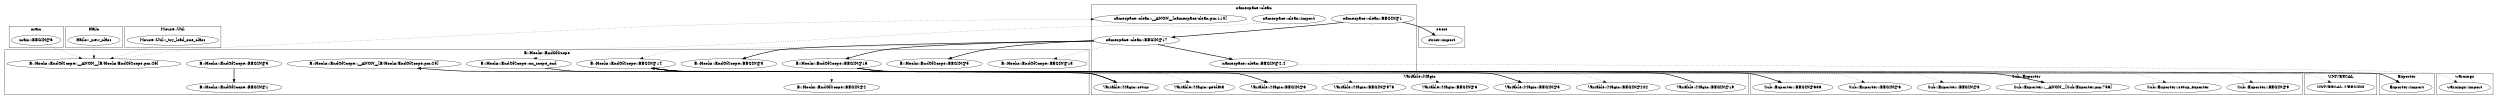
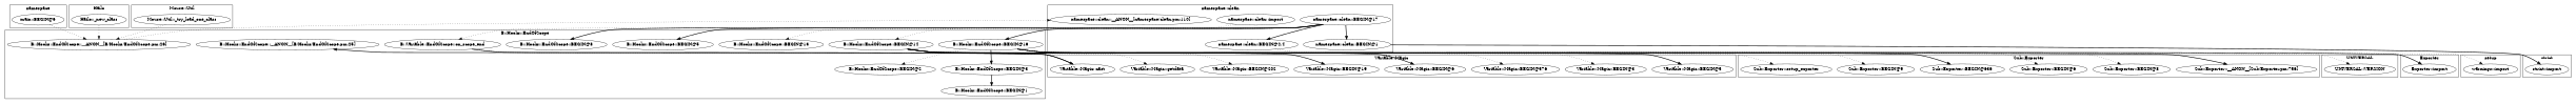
  digraph {
    edge [style=dotted]
    "Sub::Exporter::__ANON__[Sub/Exporter.pm:756]"
    "Sub::Exporter::BEGIN@8"
    "Sub::Exporter::BEGIN@6"
    "Sub::Exporter::BEGIN@636"
    "Sub::Exporter::BEGIN@9"
    "Sub::Exporter::setup_exporter"
    "warnings::import"
    "main::BEGIN@6"
    "strict::import"
    "Variable::Magic::BEGIN@5"
    "Variable::Magic::BEGIN@3"
    "Variable::Magic::BEGIN@576"
    "Variable::Magic::BEGIN@6"
    "Variable::Magic::BEGIN@19"
    "Variable::Magic::BEGIN@202"
    "Variable::Magic::getdata"
-   "Variable::Magic::cast" [label="Variable::Magic::setup"]
+   "Variable::Magic::cast"
    "Hailo::_new_class"
    "UNIVERSAL::VERSION"
    "Mouse::Util::_try_load_one_class"
    "Exporter::import"
    "B::Hooks::EndOfScope::BEGIN@16"
    "B::Hooks::EndOfScope::BEGIN@2"
    "B::Hooks::EndOfScope::BEGIN@8"
    "B::Hooks::EndOfScope::BEGIN@1"
    "B::Hooks::EndOfScope::BEGIN@14"
-   "B::Hooks::EndOfScope::on_scope_end"
+   "B::Hooks::EndOfScope::on_scope_end" [label="B::Variable::EndOfScope::on_scope_end"]
    "B::Hooks::EndOfScope::__ANON__[B/Hooks/EndOfScope.pm:26]"
    "B::Hooks::EndOfScope::BEGIN@3"
    "B::Hooks::EndOfScope::__ANON__[B/Hooks/EndOfScope.pm:25]"
    "B::Hooks::EndOfScope::BEGIN@13"
    "B::Hooks::EndOfScope::BEGIN@5"
    "namespace::clean::BEGIN@2.4"
    "namespace::clean::import"
    "namespace::clean::BEGIN@1"
    "namespace::clean::BEGIN@17"
    "namespace::clean::__ANON__[namespace/clean.pm:110]"
    subgraph cluster_1 {
      label="Sub::Exporter"
      "Sub::Exporter::__ANON__[Sub/Exporter.pm:756]"
      "Sub::Exporter::BEGIN@8"
      "Sub::Exporter::BEGIN@6"
      "Sub::Exporter::BEGIN@636"
      "Sub::Exporter::BEGIN@9"
      "Sub::Exporter::setup_exporter"
    }
    subgraph cluster_2 {
-     label=warnings
+     label=setup
      "warnings::import"
    }
    subgraph cluster_3 {
-     label=main
+     label=namespace
      "main::BEGIN@6"
    }
    subgraph cluster_4 {
      label="strict"
      "strict::import"
    }
    subgraph cluster_5 {
      label="Variable::Magic"
      "Variable::Magic::BEGIN@5"
      "Variable::Magic::BEGIN@3"
      "Variable::Magic::BEGIN@576"
      "Variable::Magic::BEGIN@6"
      "Variable::Magic::BEGIN@19"
      "Variable::Magic::BEGIN@202"
      "Variable::Magic::getdata"
      "Variable::Magic::cast"
    }
    subgraph cluster_6 {
      label=Hailo
      "Hailo::_new_class"
    }
    subgraph cluster_7 {
      label=UNIVERSAL
      "UNIVERSAL::VERSION"
    }
    subgraph cluster_8 {
      label="Mouse::Util"
      "Mouse::Util::_try_load_one_class"
    }
    subgraph cluster_9 {
      label=Exporter
      "Exporter::import"
    }
    subgraph cluster_10 {
      label="B::Hooks::EndOfScope"
      "B::Hooks::EndOfScope::BEGIN@16"
      "B::Hooks::EndOfScope::BEGIN@2"
      "B::Hooks::EndOfScope::BEGIN@8"
      "B::Hooks::EndOfScope::BEGIN@1"
      "B::Hooks::EndOfScope::BEGIN@14"
      "B::Hooks::EndOfScope::on_scope_end"
      "B::Hooks::EndOfScope::__ANON__[B/Hooks/EndOfScope.pm:26]"
      "B::Hooks::EndOfScope::BEGIN@3"
      "B::Hooks::EndOfScope::__ANON__[B/Hooks/EndOfScope.pm:25]"
      "B::Hooks::EndOfScope::BEGIN@13"
      "B::Hooks::EndOfScope::BEGIN@5"
    }
    subgraph cluster_11 {
      label="namespace::clean"
      "namespace::clean::BEGIN@2.4"
      "namespace::clean::import"
      "namespace::clean::BEGIN@1"
      "namespace::clean::BEGIN@17"
      "namespace::clean::__ANON__[namespace/clean.pm:110]"
    }
    "main::BEGIN@6" -> "B::Hooks::EndOfScope::__ANON__[B/Hooks/EndOfScope.pm:26]"
    "Variable::Magic::cast" -> "B::Hooks::EndOfScope::__ANON__[B/Hooks/EndOfScope.pm:25]" [style=bold]
    "Hailo::_new_class" -> "B::Hooks::EndOfScope::__ANON__[B/Hooks/EndOfScope.pm:26]"
    "Mouse::Util::_try_load_one_class" -> "B::Hooks::EndOfScope::__ANON__[B/Hooks/EndOfScope.pm:26]"
    "B::Hooks::EndOfScope::BEGIN@16" -> "Sub::Exporter::__ANON__[Sub/Exporter.pm:756]" [style=bold]
    "B::Hooks::EndOfScope::BEGIN@16" -> "Sub::Exporter::BEGIN@8"
    "B::Hooks::EndOfScope::BEGIN@16" -> "Sub::Exporter::BEGIN@6"
    "B::Hooks::EndOfScope::BEGIN@16" -> "Sub::Exporter::BEGIN@636" [style=bold]
    "B::Hooks::EndOfScope::BEGIN@16" -> "Sub::Exporter::BEGIN@9"
    "B::Hooks::EndOfScope::BEGIN@16" -> "Sub::Exporter::setup_exporter"
    "B::Hooks::EndOfScope::BEGIN@16" -> "B::Hooks::EndOfScope::BEGIN@2"
+   "B::Hooks::EndOfScope::BEGIN@16" -> "B::Hooks::EndOfScope::BEGIN@3" [style=bold]
    "B::Hooks::EndOfScope::BEGIN@14" -> "Variable::Magic::BEGIN@5" [style=bold]
    "B::Hooks::EndOfScope::BEGIN@14" -> "Variable::Magic::BEGIN@3"
    "B::Hooks::EndOfScope::BEGIN@14" -> "Variable::Magic::BEGIN@576"
    "B::Hooks::EndOfScope::BEGIN@14" -> "Variable::Magic::BEGIN@6" [style=bold]
-   "Variable::Magic::BEGIN@19" -> "B::Hooks::EndOfScope::BEGIN@14" [style=bold]
+   "B::Hooks::EndOfScope::BEGIN@14" -> "Variable::Magic::BEGIN@19" [style=bold]
    "B::Hooks::EndOfScope::BEGIN@14" -> "Variable::Magic::BEGIN@202"
    "B::Hooks::EndOfScope::BEGIN@14" -> "UNIVERSAL::VERSION"
    "B::Hooks::EndOfScope::BEGIN@14" -> "Exporter::import" [style=bold]
    "B::Hooks::EndOfScope::on_scope_end" -> "Variable::Magic::getdata"
    "B::Hooks::EndOfScope::on_scope_end" -> "Variable::Magic::cast" [style=bold]
    "B::Hooks::EndOfScope::__ANON__[B/Hooks/EndOfScope.pm:26]" -> "namespace::clean::__ANON__[namespace/clean.pm:110]"
    "B::Hooks::EndOfScope::BEGIN@3" -> "B::Hooks::EndOfScope::BEGIN@1" [style=bold]
    "namespace::clean::BEGIN@2.4" -> "warnings::import"
    "namespace::clean::import" -> "B::Hooks::EndOfScope::on_scope_end"
    "namespace::clean::BEGIN@1" -> "strict::import" [style=bold]
    "namespace::clean::BEGIN@17" -> "B::Hooks::EndOfScope::BEGIN@16" [style=bold]
    "namespace::clean::BEGIN@17" -> "B::Hooks::EndOfScope::BEGIN@8" [style=bold]
    "namespace::clean::BEGIN@17" -> "B::Hooks::EndOfScope::BEGIN@14"
    "namespace::clean::BEGIN@17" -> "B::Hooks::EndOfScope::BEGIN@13"
    "namespace::clean::BEGIN@17" -> "B::Hooks::EndOfScope::BEGIN@5" [style=bold]
    "namespace::clean::BEGIN@17" -> "namespace::clean::BEGIN@2.4" [style=bold]
-   "namespace::clean::BEGIN@1" -> "namespace::clean::BEGIN@17" [style=bold]
+   "namespace::clean::BEGIN@17" -> "namespace::clean::BEGIN@1" [style=bold]
  }
